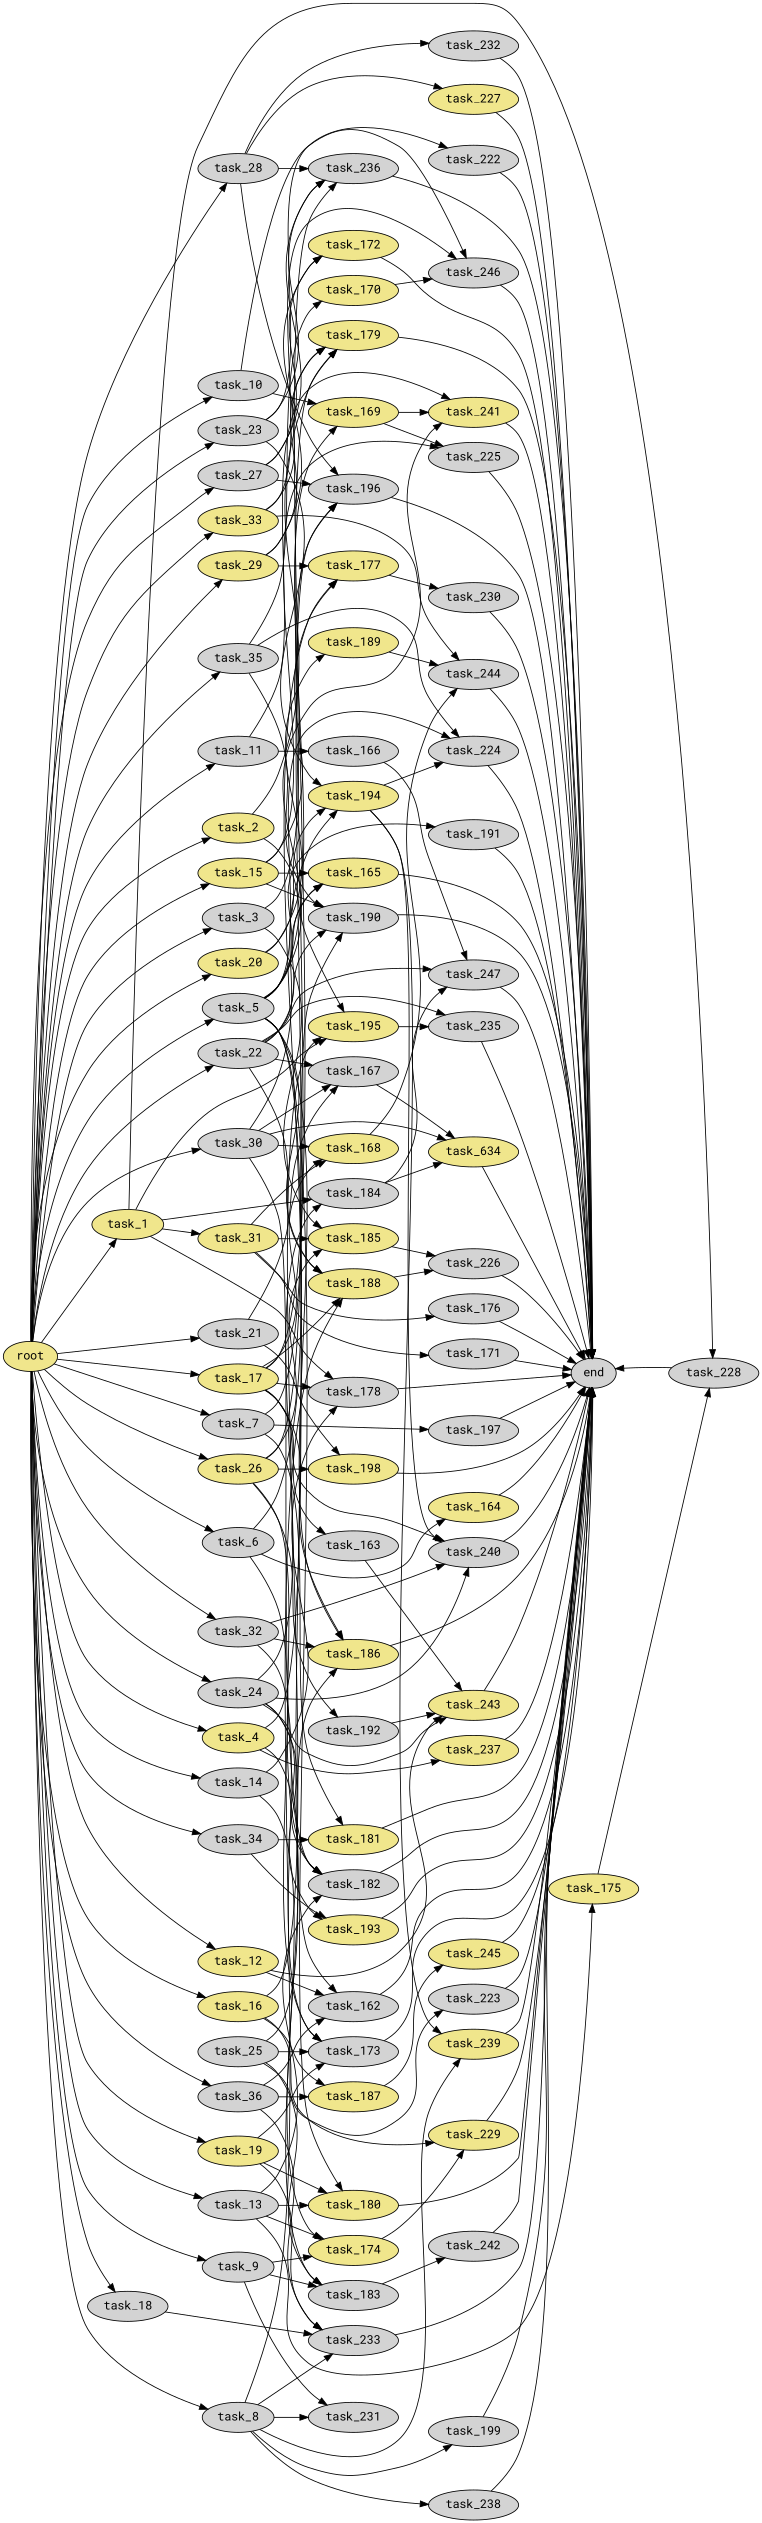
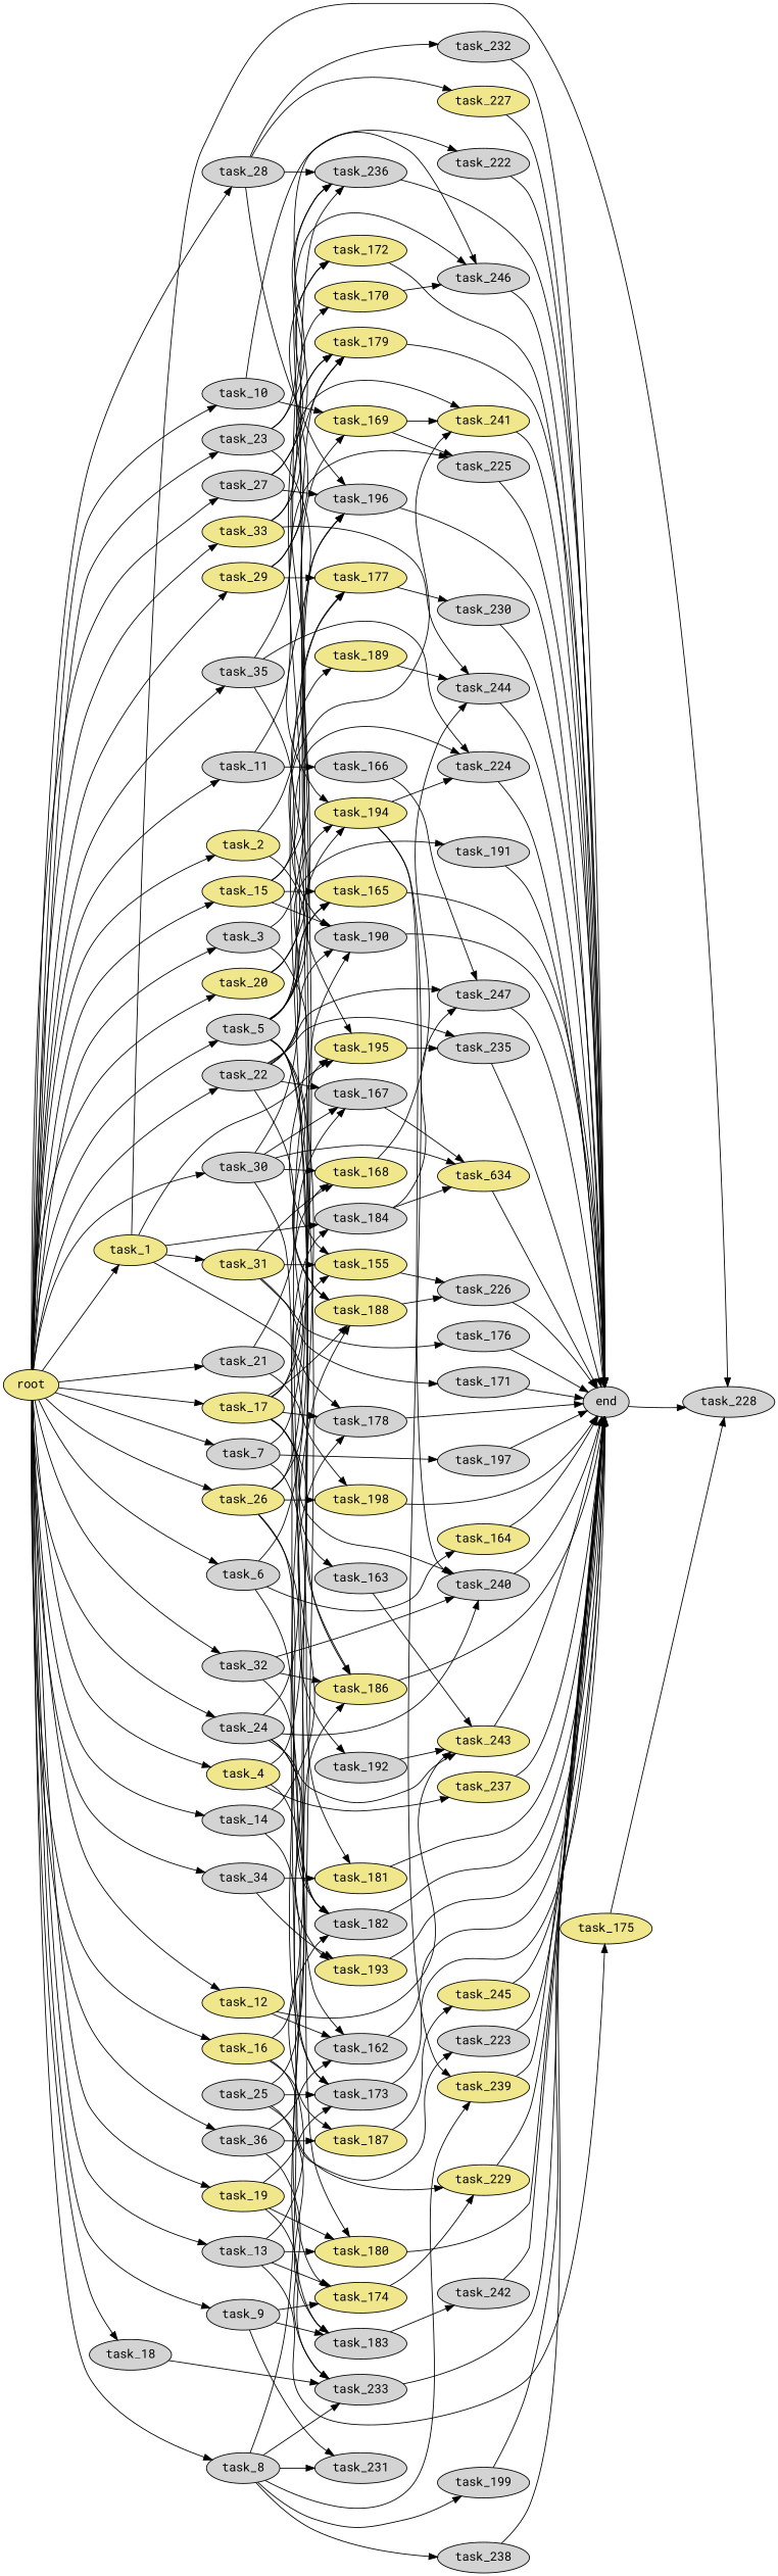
  digraph {
    fontname="Roboto Mono"
    rankdir=LR
    node [fillcolor=lightgrey fontname="Roboto Mono" style=filled]
    edge [fontname="Roboto Mono"]
    root [fillcolor=khaki]
    task_11
    task_2 [fillcolor=khaki]
    task_23
    task_35
    task_33 [fillcolor=khaki]
    task_14
    task_3
    task_28
    task_22
    task_21
    task_5
    task_30
    task_9
    task_27
    task_20 [fillcolor=khaki]
    task_8
    task_15 [fillcolor=khaki]
    task_24
    task_12 [fillcolor=khaki]
    task_32
    task_10
    task_29 [fillcolor=khaki]
    task_1 [fillcolor=khaki]
    task_34
    task_4 [fillcolor=khaki]
    task_13
    task_36
    task_16 [fillcolor=khaki]
    task_18
    task_26 [fillcolor=khaki]
    task_19 [fillcolor=khaki]
    task_17 [fillcolor=khaki]
    task_6
    task_7
    task_166
    task_241 [fillcolor=khaki]
    task_179 [fillcolor=khaki]
    task_195 [fillcolor=khaki]
    task_236
    task_194 [fillcolor=khaki]
    task_222
    task_224
    task_170 [fillcolor=khaki]
    task_190
    task_244
    task_246
    task_178
    task_183
-   task_185 [fillcolor=khaki]
+   task_185 [fillcolor=khaki label=task_155]
    task_196
    task_227 [fillcolor=khaki]
    task_232
    task_165 [fillcolor=khaki]
    task_167
    task_247
    task_188 [fillcolor=khaki]
    task_235
    task_198 [fillcolor=khaki]
    task_162
    task_186 [fillcolor=khaki]
    task_191
    task_180 [fillcolor=khaki]
    task_169 [fillcolor=khaki]
    n65 [fillcolor=khaki label=task_634]
    task_182
    task_168 [fillcolor=khaki]
    task_231
    task_174 [fillcolor=khaki]
    task_172 [fillcolor=khaki]
    task_189 [fillcolor=khaki]
    task_239 [fillcolor=khaki]
    task_233
    task_238
    task_199
    task_225
    task_177 [fillcolor=khaki]
    task_193 [fillcolor=khaki]
    task_240
    task_243 [fillcolor=khaki]
    task_184
    task_31 [fillcolor=khaki]
    task_176
    task_171
    task_173
    task_228
    task_181 [fillcolor=khaki]
    task_237 [fillcolor=khaki]
    task_175 [fillcolor=khaki]
    task_187 [fillcolor=khaki]
    task_229 [fillcolor=khaki]
    task_192
    task_25
    task_223
    task_163
    task_164 [fillcolor=khaki]
    task_197
    end
    task_226
    task_242
    task_245 [fillcolor=khaki]
    task_230
    root -> task_11
    root -> task_2
    root -> task_23
    root -> task_35
    root -> task_33
    root -> task_14
    root -> task_3
    root -> task_28
    root -> task_22
    root -> task_21
    root -> task_5
    root -> task_30
    root -> task_9
    root -> task_27
    root -> task_20
    root -> task_8
    root -> task_15
    root -> task_24
    root -> task_12
    root -> task_32
    root -> task_10
    root -> task_29
    root -> task_1
    root -> task_34
    root -> task_4
    root -> task_13
    root -> task_36
    root -> task_16
    root -> task_18
    root -> task_26
    root -> task_19
    root -> task_17
    root -> task_6
    root -> task_7
    task_11 -> task_166
    task_11 -> task_241
    task_2 -> task_179
    task_2 -> task_195
    task_23 -> task_236
    task_23 -> task_194
    task_23 -> task_222
    task_35 -> task_224
    task_35 -> task_170
    task_35 -> task_190
    task_33 -> task_179
    task_33 -> task_244
    task_33 -> task_246
    task_14 -> task_178
    task_14 -> task_183
    task_3 -> task_185
    task_3 -> task_196
    task_28 -> task_236
    task_28 -> task_196
    task_28 -> task_227
    task_28 -> task_232
    task_22 -> task_190
    task_22 -> task_165
    task_22 -> task_167
    task_22 -> task_247
    task_22 -> task_188
    task_22 -> task_235
    task_21 -> task_167
    task_21 -> task_198
    task_5 -> task_241
    task_5 -> task_224
    task_5 -> task_165
    task_5 -> task_188
    task_5 -> task_162
    task_5 -> task_186
    task_5 -> task_191
    task_5 -> task_180
    task_5 -> task_169
    task_30 -> task_194
    task_30 -> task_167
    task_30 -> n65
    task_30 -> task_182
    task_30 -> task_168
    task_9 -> task_183
    task_9 -> task_231
    task_9 -> task_174
    task_27 -> task_236
    task_27 -> task_196
    task_27 -> task_172
    task_20 -> task_194
    task_20 -> task_189
    task_8 -> task_188
    task_8 -> task_231
    task_8 -> task_239
    task_8 -> task_233
    task_8 -> task_238
    task_8 -> task_199
    task_15 -> task_190
    task_15 -> task_165
    task_15 -> task_225
    task_15 -> task_177
    task_24 -> task_182
    task_24 -> task_193
    task_24 -> task_240
    task_24 -> task_243
    task_24 -> task_184
    task_12 -> task_162
    task_12 -> task_243
    task_32 -> task_186
    task_32 -> task_240
    task_32 -> task_173
    task_10 -> task_246
    task_10 -> task_169
    task_29 -> task_179
    task_29 -> task_172
    task_29 -> task_177
    task_1 -> task_195
    task_1 -> task_178
    task_1 -> task_184
    task_1 -> task_31
    task_1 -> task_228
    task_34 -> task_193
    task_34 -> task_181
    task_4 -> task_190
    task_4 -> task_174
    task_4 -> task_237
    task_13 -> task_180
    task_13 -> task_182
    task_13 -> task_174
    task_13 -> task_175
    task_36 -> task_162
    task_36 -> task_233
    task_36 -> task_187
    task_16 -> task_195
    task_16 -> task_187
    task_16 -> task_229
    task_18 -> task_233
    task_26 -> task_185
    task_26 -> task_196
    task_26 -> task_198
    task_26 -> task_182
    task_26 -> task_192
    task_19 -> task_180
    task_19 -> task_233
    task_19 -> task_173
    task_17 -> task_236
    task_17 -> task_178
    task_17 -> task_188
    task_17 -> task_186
    task_17 -> task_168
    task_17 -> task_240
    task_17 -> task_163
    task_6 -> task_177
    task_6 -> task_173
    task_6 -> task_164
    task_7 -> task_179
    task_7 -> task_181
    task_7 -> task_197
    task_166 -> task_247
    task_241 -> end
    task_179 -> end
    task_195 -> task_235
    task_236 -> end
    task_194 -> task_224
    task_194 -> task_239
    task_194 -> task_240
    task_222 -> end
    task_224 -> end
    task_170 -> task_246
    task_190 -> end
    task_244 -> end
    task_246 -> end
    task_178 -> end
    task_183 -> task_242
    task_185 -> task_226
    task_196 -> end
    task_227 -> end
    task_232 -> end
    task_165 -> end
    task_167 -> n65
    task_247 -> end
    task_188 -> task_226
    task_235 -> end
    task_198 -> end
    task_162 -> end
    task_186 -> end
    task_191 -> end
    task_180 -> end
    task_169 -> task_241
    task_169 -> task_225
    n65 -> end
    task_182 -> end
    task_168 -> task_244
    task_174 -> task_229
    task_172 -> end
    task_189 -> task_244
    task_239 -> end
    task_233 -> end
    task_238 -> end
    task_199 -> end
    task_225 -> end
    task_177 -> task_230
    task_193 -> end
    task_240 -> end
    task_243 -> end
    task_184 -> task_247
    task_184 -> n65
    task_31 -> task_185
    task_31 -> task_168
    task_31 -> task_176
    task_31 -> task_171
    task_176 -> end
    task_171 -> end
    task_173 -> end
-   task_228 -> end
+   end -> task_228
    task_181 -> end
    task_237 -> end
    task_175 -> task_228
    task_187 -> task_245
    task_229 -> end
    task_192 -> task_243
    task_25 -> task_183
    task_25 -> task_186
    task_25 -> task_173
    task_25 -> task_223
    task_223 -> end
    task_163 -> task_243
    task_164 -> end
    task_197 -> end
    task_226 -> end
    task_242 -> end
    task_245 -> end
    task_230 -> end
  }
